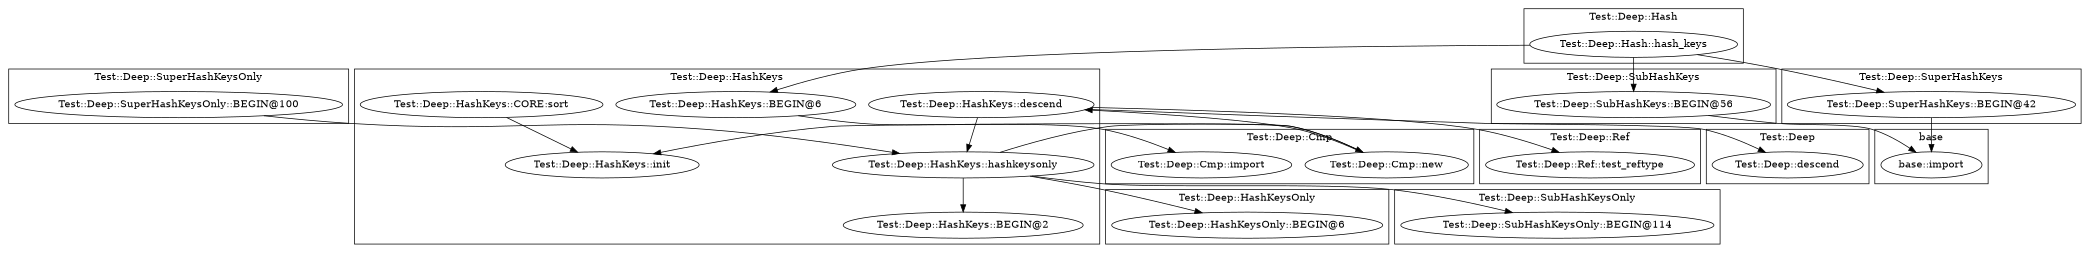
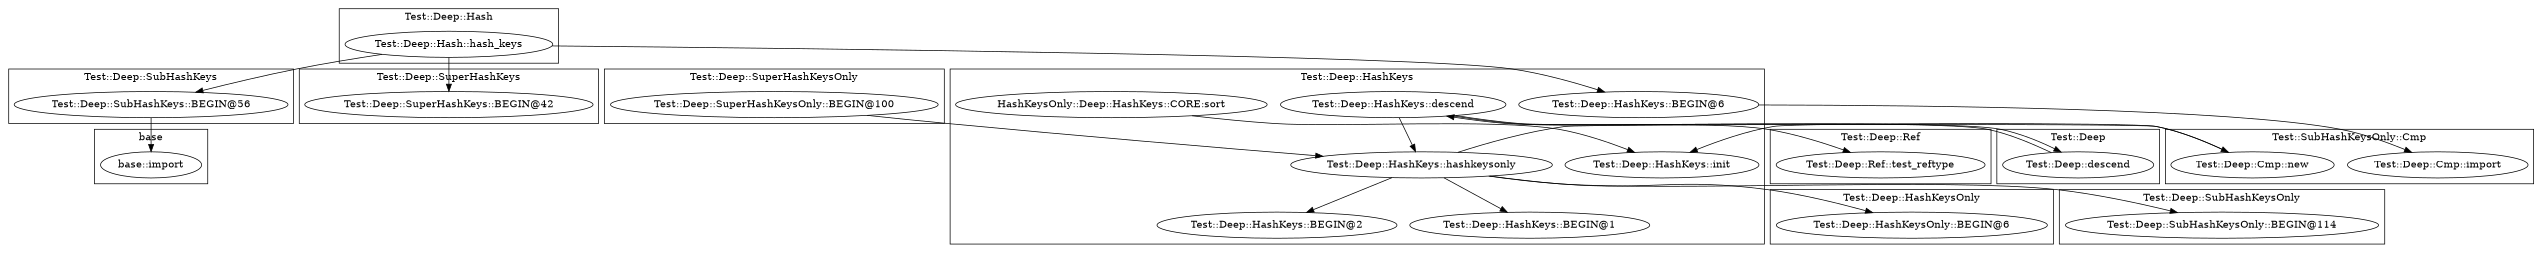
  digraph {
    "Test::Deep::HashKeysOnly::BEGIN@6"
    "Test::Deep::SubHashKeys::BEGIN@56"
    "Test::Deep::SuperHashKeysOnly::BEGIN@100"
    "Test::Deep::Hash::hash_keys"
    "Test::Deep::Cmp::import"
    "Test::Deep::Cmp::new"
    "Test::Deep::SuperHashKeys::BEGIN@42"
    "Test::Deep::Ref::test_reftype"
    "Test::Deep::HashKeys::BEGIN@2"
    "Test::Deep::HashKeys::descend"
-   "Test::Deep::HashKeys::CORE:sort"
+   "Test::Deep::HashKeys::CORE:sort" [label="HashKeysOnly::Deep::HashKeys::CORE:sort"]
+   "Test::Deep::HashKeys::BEGIN@1"
    "Test::Deep::HashKeys::hashkeysonly"
    "Test::Deep::HashKeys::init"
    "Test::Deep::HashKeys::BEGIN@6"
    "Test::Deep::descend"
    "base::import"
    "Test::Deep::SubHashKeysOnly::BEGIN@114"
    subgraph cluster_1 {
      label="Test::Deep::HashKeysOnly"
      "Test::Deep::HashKeysOnly::BEGIN@6"
    }
    subgraph cluster_2 {
      label="Test::Deep::SubHashKeys"
      "Test::Deep::SubHashKeys::BEGIN@56"
    }
    subgraph cluster_3 {
      label="Test::Deep::SuperHashKeysOnly"
      "Test::Deep::SuperHashKeysOnly::BEGIN@100"
    }
    subgraph cluster_4 {
      label="Test::Deep::Hash"
      "Test::Deep::Hash::hash_keys"
    }
    subgraph cluster_5 {
-     label="Test::Deep::Cmp"
+     label="Test::SubHashKeysOnly::Cmp"
      "Test::Deep::Cmp::import"
      "Test::Deep::Cmp::new"
    }
    subgraph cluster_6 {
      label="Test::Deep::SuperHashKeys"
      "Test::Deep::SuperHashKeys::BEGIN@42"
    }
    subgraph cluster_7 {
      label="Test::Deep::Ref"
      "Test::Deep::Ref::test_reftype"
    }
    subgraph cluster_8 {
      label="Test::Deep::HashKeys"
      "Test::Deep::HashKeys::BEGIN@2"
      "Test::Deep::HashKeys::descend"
      "Test::Deep::HashKeys::CORE:sort"
+     "Test::Deep::HashKeys::BEGIN@1"
      "Test::Deep::HashKeys::hashkeysonly"
      "Test::Deep::HashKeys::init"
      "Test::Deep::HashKeys::BEGIN@6"
    }
    subgraph cluster_9 {
      label="Test::Deep"
      "Test::Deep::descend"
    }
    subgraph cluster_10 {
      label=base
      "base::import"
    }
    subgraph cluster_11 {
      label="Test::Deep::SubHashKeysOnly"
      "Test::Deep::SubHashKeysOnly::BEGIN@114"
    }
    "Test::Deep::SubHashKeys::BEGIN@56" -> "base::import"
    "Test::Deep::SuperHashKeysOnly::BEGIN@100" -> "Test::Deep::HashKeys::hashkeysonly"
    "Test::Deep::Hash::hash_keys" -> "Test::Deep::SubHashKeys::BEGIN@56"
    "Test::Deep::Hash::hash_keys" -> "Test::Deep::SuperHashKeys::BEGIN@42"
    "Test::Deep::Hash::hash_keys" -> "Test::Deep::HashKeys::BEGIN@6"
    "Test::Deep::Cmp::new" -> "Test::Deep::HashKeys::init"
-   "Test::Deep::SuperHashKeys::BEGIN@42" -> "base::import"
    "Test::Deep::HashKeys::descend" -> "Test::Deep::Ref::test_reftype"
    "Test::Deep::HashKeys::descend" -> "Test::Deep::HashKeys::hashkeysonly"
    "Test::Deep::HashKeys::descend" -> "Test::Deep::descend"
    "Test::Deep::HashKeys::CORE:sort" -> "Test::Deep::HashKeys::init"
    "Test::Deep::HashKeys::hashkeysonly" -> "Test::Deep::HashKeysOnly::BEGIN@6"
    "Test::Deep::HashKeys::hashkeysonly" -> "Test::Deep::Cmp::new"
    "Test::Deep::HashKeys::hashkeysonly" -> "Test::Deep::HashKeys::BEGIN@2"
+   "Test::Deep::HashKeys::hashkeysonly" -> "Test::Deep::HashKeys::BEGIN@1"
    "Test::Deep::HashKeys::hashkeysonly" -> "Test::Deep::SubHashKeysOnly::BEGIN@114"
    "Test::Deep::HashKeys::BEGIN@6" -> "Test::Deep::Cmp::import"
-   "Test::Deep::Cmp::new" -> "Test::Deep::HashKeys::descend"
+   "Test::Deep::descend" -> "Test::Deep::HashKeys::descend"
  }
